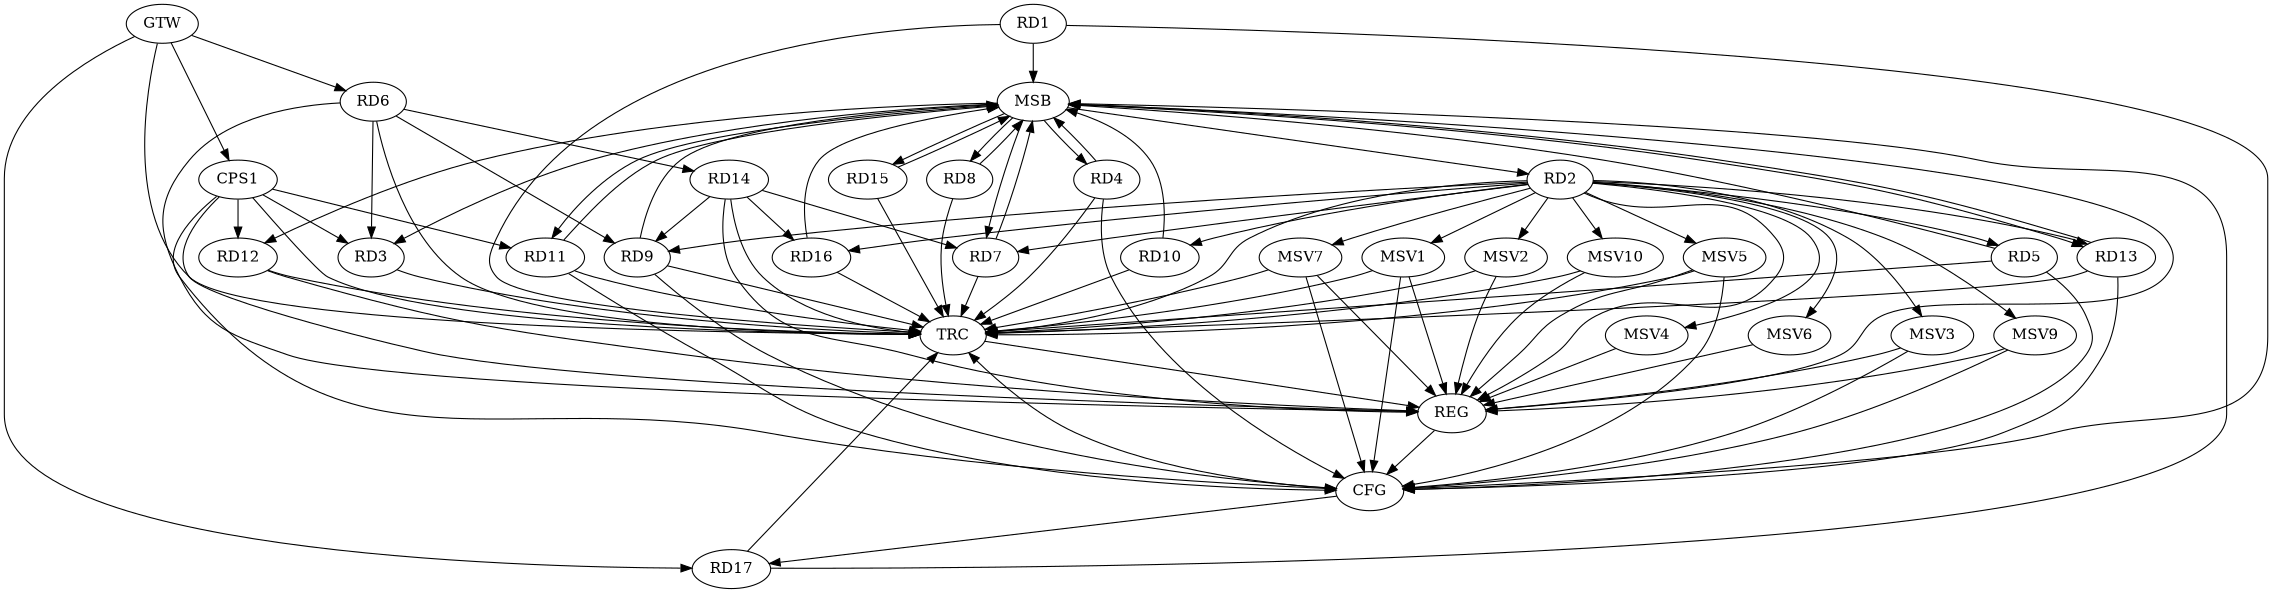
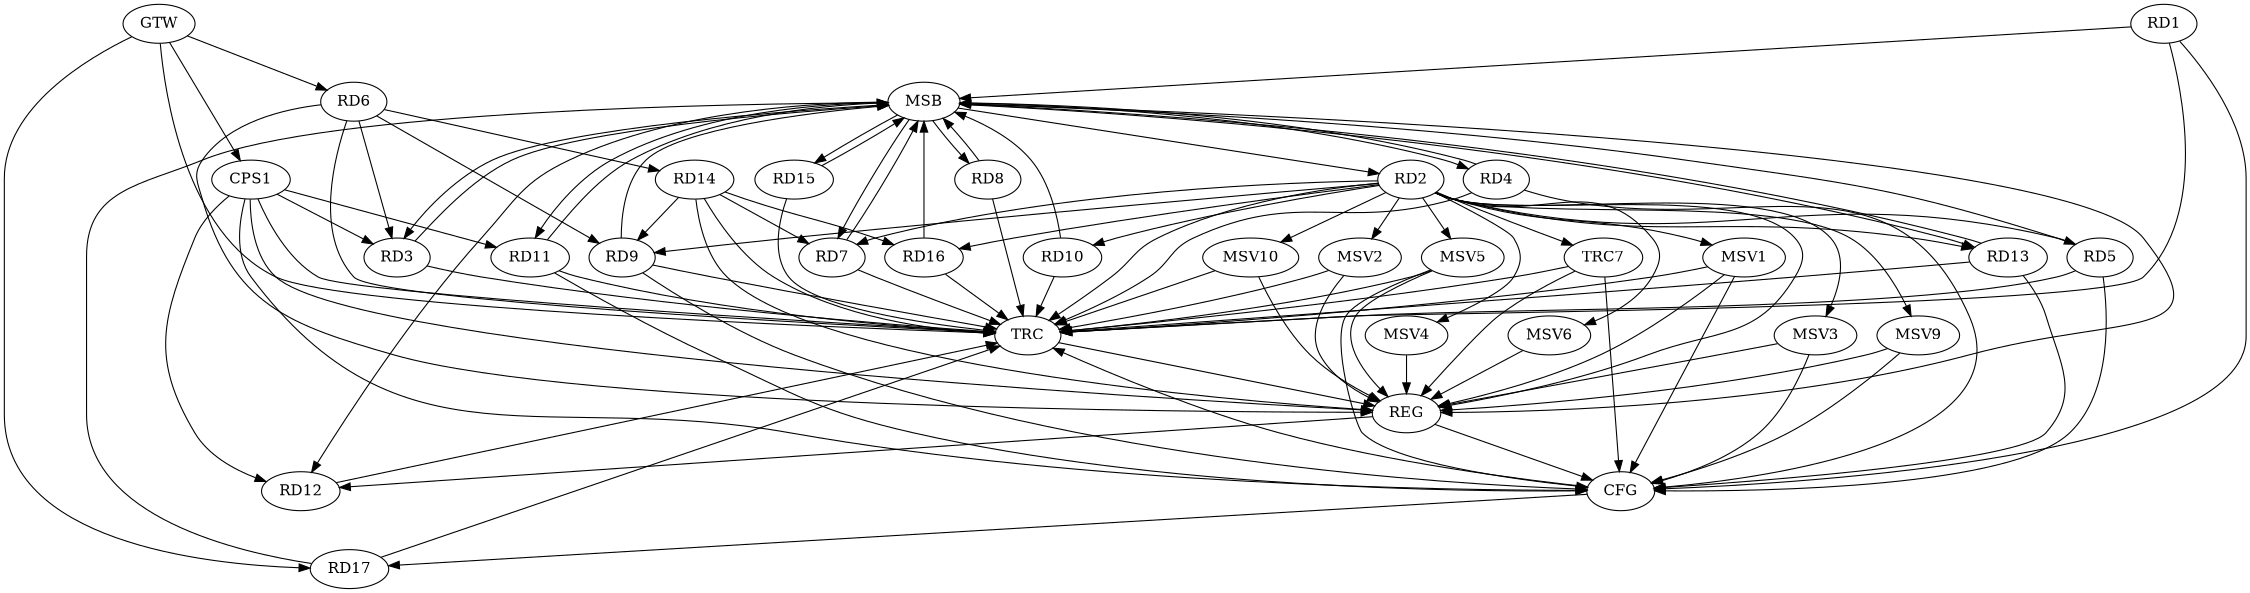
  strict digraph {
    n1 [label=RD1]
    n2 [label=MSB]
    n3 [label=CFG]
    n4 [label=TRC]
    n5 [label=RD2]
    n6 [label=RD7]
    n7 [label=RD13]
    n8 [label=REG]
    n9 [label=RD3]
    n10 [label=RD4]
    n11 [label=RD8]
    n12 [label=RD11]
    n13 [label=RD12]
    n14 [label=RD15]
    n15 [label=RD17]
    n16 [label=RD5]
    n17 [label=RD9]
    n18 [label=RD10]
    n19 [label=RD16]
    n20 [label=MSV1]
    n21 [label=MSV2]
    n22 [label=MSV3]
    n23 [label=MSV4]
    n24 [label=MSV5]
    n25 [label=MSV6]
-   n26 [label=MSV7]
+   n26 [label=TRC7]
    n27 [label=MSV9]
    n28 [label=MSV10]
    n29 [label=RD6]
    n30 [label=RD14]
    n31 [label=CPS1]
    n32 [label=GTW]
    n1 -> n2
    n1 -> n3
    n1 -> n4
    n2 -> n5
    n2 -> n6
    n2 -> n7
    n2 -> n8
    n2 -> n9
    n2 -> n10
    n2 -> n11
    n2 -> n12
    n2 -> n13
    n2 -> n14
    n3 -> n4
    n3 -> n15
    n4 -> n8
    n5 -> n4
    n5 -> n6
    n5 -> n7
    n5 -> n8
    n5 -> n16
    n5 -> n17
    n5 -> n18
    n5 -> n19
    n5 -> n20
    n5 -> n21
    n5 -> n22
    n5 -> n23
    n5 -> n24
    n5 -> n25
    n5 -> n26
    n5 -> n27
    n5 -> n28
    n6 -> n2
    n6 -> n4
    n7 -> n2
    n7 -> n3
    n7 -> n4
    n8 -> n3
+   n9 -> n2
    n9 -> n4
    n10 -> n2
    n10 -> n3
    n10 -> n4
    n11 -> n2
    n11 -> n4
    n12 -> n2
    n12 -> n3
    n12 -> n4
    n13 -> n4
-   n13 -> n8
+   n8 -> n13
    n14 -> n2
    n14 -> n4
    n15 -> n2
    n15 -> n4
    n16 -> n2
    n16 -> n3
    n16 -> n4
    n17 -> n2
    n17 -> n3
    n17 -> n4
    n18 -> n2
    n18 -> n4
    n19 -> n2
    n19 -> n4
    n20 -> n3
    n20 -> n4
    n20 -> n8
    n21 -> n4
    n21 -> n8
    n22 -> n3
    n22 -> n8
    n23 -> n8
    n24 -> n3
    n24 -> n4
    n24 -> n8
    n25 -> n8
    n26 -> n3
    n26 -> n4
    n26 -> n8
    n27 -> n3
    n27 -> n8
    n28 -> n4
    n28 -> n8
    n29 -> n4
    n29 -> n8
    n29 -> n9
    n29 -> n17
    n29 -> n30
    n30 -> n4
    n30 -> n6
    n30 -> n8
    n30 -> n17
    n30 -> n19
    n31 -> n3
    n31 -> n4
    n31 -> n8
    n31 -> n9
    n31 -> n12
    n31 -> n13
    n32 -> n4
    n32 -> n15
    n32 -> n29
    n32 -> n31
  }
